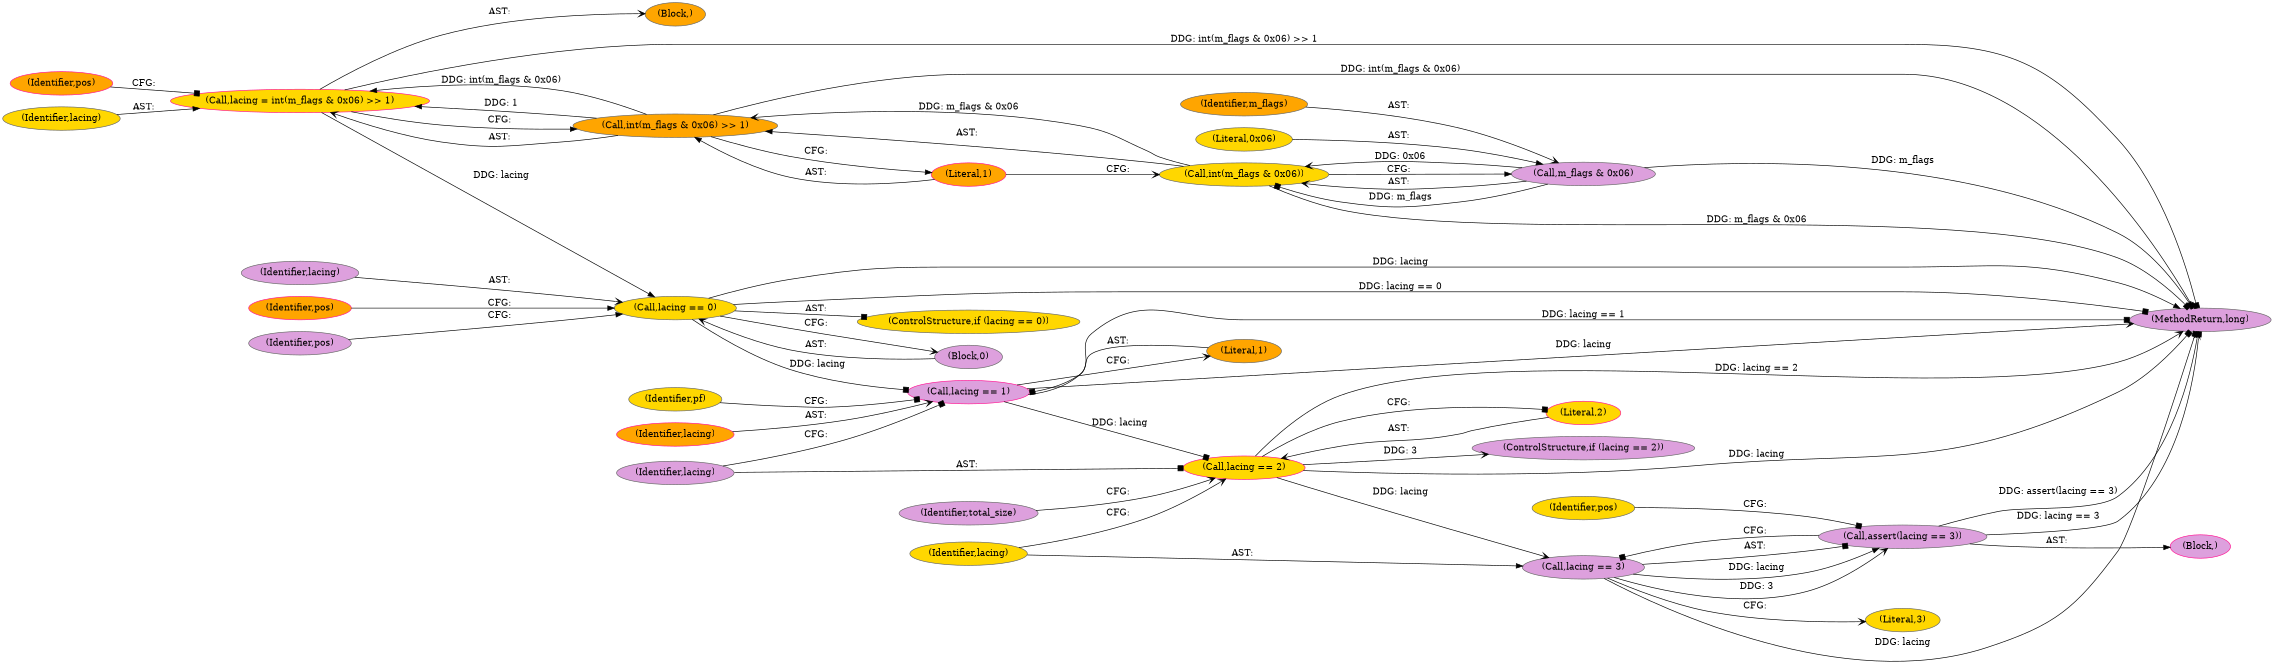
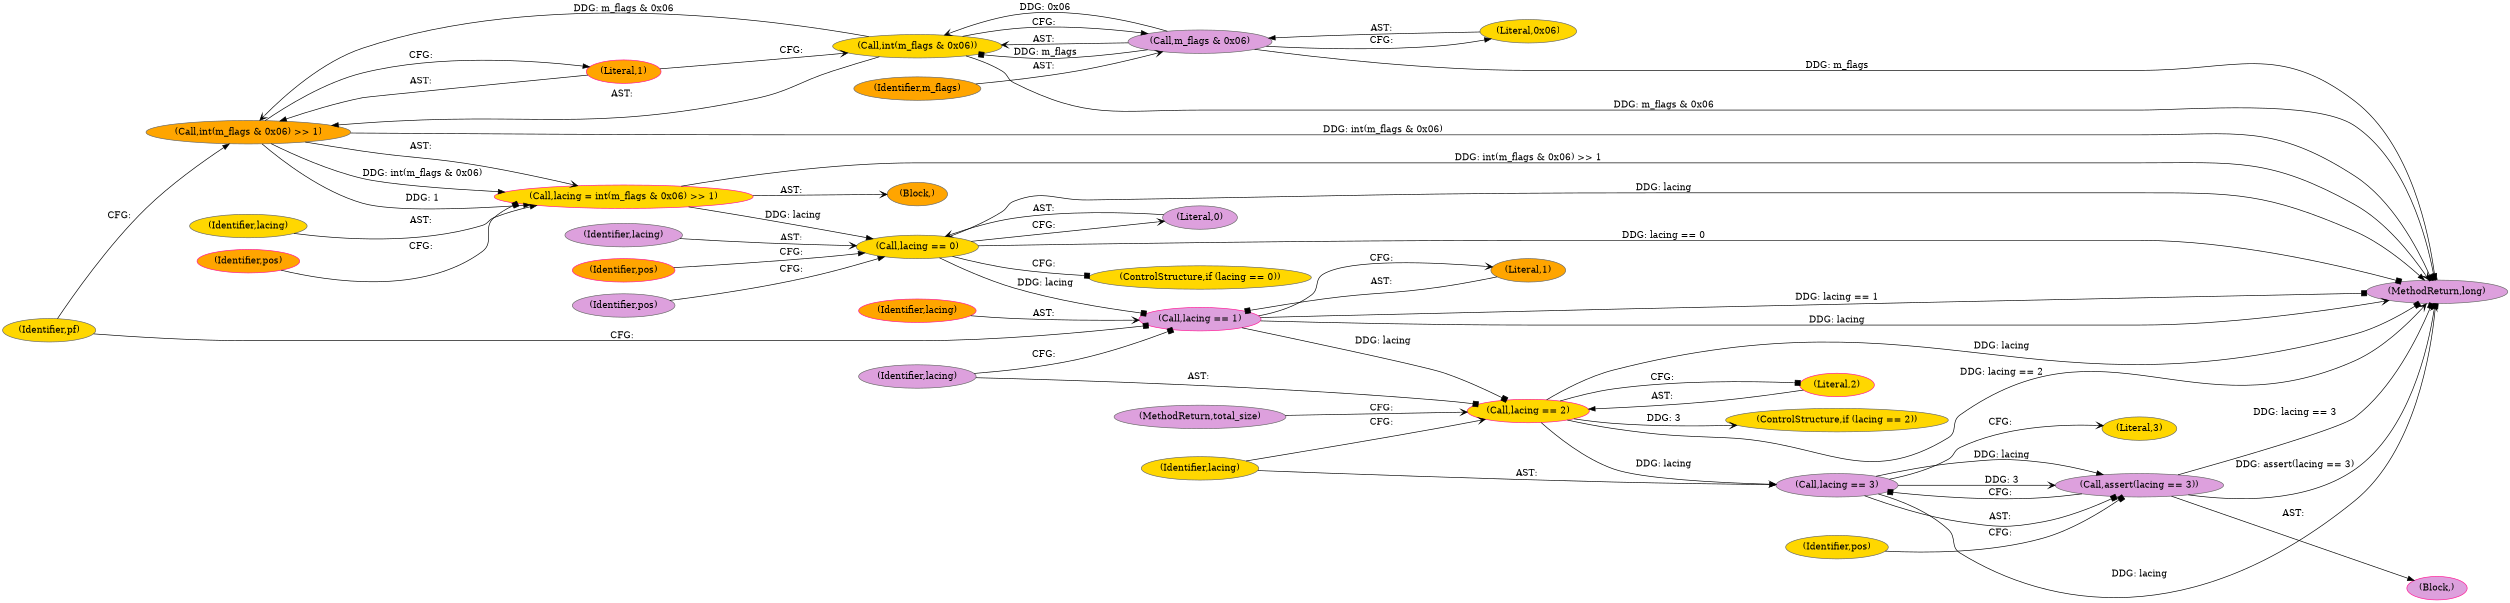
  digraph {
    rankdir=LR
    node [color=gray40 fillcolor=gold style=filled]
    edge [arrowhead=vee]
    n1 [fillcolor=plum label="(Call,lacing == 3)"]
    n2 [fillcolor=plum label="(Call,assert(lacing == 3))"]
    n3 [label="(Literal,3)"]
    n4 [fillcolor=plum label="(MethodReturn,long)"]
    n5 [color=deeppink fillcolor=plum label="(Block,)"]
    n6 [color=deeppink label="(Call,lacing == 2)"]
    n7 [color=deeppink label="(Literal,2)"]
-   n8 [fillcolor=plum label="(ControlStructure,if (lacing == 2))"]
+   n8 [label="(ControlStructure,if (lacing == 2))"]
    n9 [color=deeppink fillcolor=plum label="(Call,lacing == 1)"]
    n10 [fillcolor=orange label="(Literal,1)"]
    n11 [label="(Call,lacing == 0)"]
    n12 [label="(ControlStructure,if (lacing == 0))"]
-   n13 [fillcolor=plum label="(Block,0)"]
+   n13 [fillcolor=plum label="(Literal,0)"]
    n14 [color=deeppink label="(Call,lacing = int(m_flags & 0x06) >> 1)"]
    n15 [fillcolor=orange label="(Call,int(m_flags & 0x06) >> 1)"]
    n16 [fillcolor=orange label="(Block,)"]
    n17 [color=deeppink fillcolor=orange label="(Literal,1)"]
    n18 [label="(Call,int(m_flags & 0x06))"]
    n19 [fillcolor=plum label="(Call,m_flags & 0x06)"]
    n20 [label="(Literal,0x06)"]
    n21 [fillcolor=plum label="(Identifier,lacing)"]
    n22 [color=deeppink fillcolor=orange label="(Identifier,pos)"]
    n23 [color=deeppink fillcolor=orange label="(Identifier,pos)"]
    n24 [fillcolor=orange label="(Identifier,m_flags)"]
    n25 [label="(Identifier,lacing)"]
-   n26 [fillcolor=plum label="(Identifier,total_size)"]
+   n26 [fillcolor=plum label="(MethodReturn,total_size)"]
    n27 [label="(Identifier,pf)"]
    n28 [fillcolor=plum label="(Identifier,pos)"]
    n29 [label="(Identifier,pos)"]
    n30 [label="(Identifier,lacing)"]
    n31 [fillcolor=plum label="(Identifier,lacing)"]
    n32 [color=deeppink fillcolor=orange label="(Identifier,lacing)"]
    n1 -> n2 [arrowhead=box label="AST: "]
    n1 -> n2 [arrowhead=normal label="DDG: lacing"]
    n1 -> n2 [label="DDG: 3"]
    n1 -> n3 [label="CFG: "]
    n1 -> n4 [arrowhead=box label="DDG: lacing"]
    n2 -> n1 [arrowhead=box label="CFG: "]
    n2 -> n4 [arrowhead=box label="DDG: lacing == 3"]
    n2 -> n4 [label="DDG: assert(lacing == 3)"]
    n2 -> n5 [arrowhead=normal label="AST: "]
    n6 -> n1 [label="DDG: lacing"]
    n6 -> n4 [arrowhead=box label="DDG: lacing"]
    n6 -> n4 [label="DDG: lacing == 2"]
    n6 -> n7 [arrowhead=box label="CFG: "]
    n6 -> n8 [label="DDG: 3"]
-   n7 -> n6 [label="AST: "]
+   n7 -> n6 [arrowhead=normal label="AST: "]
    n9 -> n4 [arrowhead=box label="DDG: lacing == 1"]
    n9 -> n4 [label="DDG: lacing"]
    n9 -> n6 [arrowhead=box label="DDG: lacing"]
    n9 -> n10 [label="CFG: "]
    n10 -> n9 [arrowhead=box label="AST: "]
    n11 -> n4 [arrowhead=normal label="DDG: lacing"]
    n11 -> n4 [arrowhead=box label="DDG: lacing == 0"]
    n11 -> n9 [arrowhead=box label="DDG: lacing"]
-   n11 -> n12 [arrowhead=box label="AST: "]
+   n11 -> n12 [arrowhead=box label="CFG: "]
    n11 -> n13 [label="CFG: "]
    n13 -> n11 [label="AST: "]
-   n14 -> n4 [arrowhead=box label="DDG: int(m_flags & 0x06) >> 1"]
+   n14 -> n4 [label="DDG: int(m_flags & 0x06) >> 1"]
    n14 -> n11 [arrowhead=normal label="DDG: lacing"]
-   n14 -> n15 [arrowhead=normal label="CFG: "]
+   n27 -> n15 [arrowhead=normal label="CFG: "]
    n14 -> n16 [label="AST: "]
    n15 -> n4 [arrowhead=box label="DDG: int(m_flags & 0x06)"]
    n15 -> n14 [label="AST: "]
    n15 -> n14 [arrowhead=normal label="DDG: int(m_flags & 0x06)"]
    n15 -> n14 [arrowhead=normal label="DDG: 1"]
    n15 -> n17 [arrowhead=normal label="CFG: "]
    n17 -> n15 [arrowhead=normal label="AST: "]
    n17 -> n18 [label="CFG: "]
    n18 -> n4 [arrowhead=box label="DDG: m_flags & 0x06"]
    n18 -> n15 [arrowhead=normal label="AST: "]
    n18 -> n15 [label="DDG: m_flags & 0x06"]
    n18 -> n19 [arrowhead=normal label="CFG: "]
    n19 -> n4 [arrowhead=normal label="DDG: m_flags"]
    n19 -> n18 [label="AST: "]
    n19 -> n18 [arrowhead=box label="DDG: m_flags"]
    n19 -> n18 [label="DDG: 0x06"]
+   n19 -> n20 [arrowhead=normal label="CFG: "]
    n20 -> n19 [arrowhead=normal label="AST: "]
    n21 -> n11 [label="AST: "]
    n22 -> n11 [arrowhead=normal label="CFG: "]
    n23 -> n14 [arrowhead=box label="CFG: "]
    n24 -> n19 [label="AST: "]
    n25 -> n14 [arrowhead=normal label="AST: "]
    n26 -> n6 [label="CFG: "]
    n27 -> n9 [arrowhead=box label="CFG: "]
    n28 -> n11 [arrowhead=normal label="CFG: "]
    n29 -> n2 [arrowhead=box label="CFG: "]
    n30 -> n1 [arrowhead=normal label="AST: "]
    n30 -> n6 [label="CFG: "]
    n31 -> n6 [arrowhead=box label="AST: "]
    n31 -> n9 [arrowhead=box label="CFG: "]
    n32 -> n9 [label="AST: "]
  }
